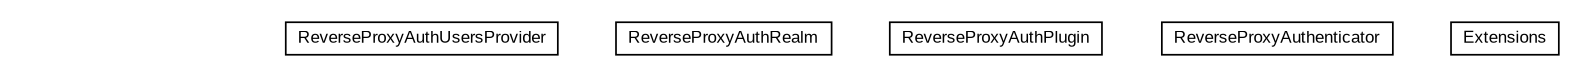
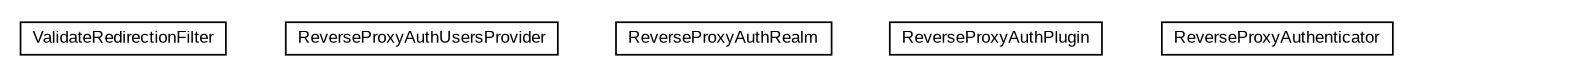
  digraph {
    nodesep=0.25
    ranksep=0.5
    node [fontcolor=black fontname=arial fontsize=10.0 shape=plaintext]
+   n1 [label=<<table title="net.trajano.sonar.plugins.reverseproxyauth.ValidateRedirectionFilter" border="0" cellborder="1" cellspacing="0" cellpadding="2" port="p" href="./ValidateRedirectionFilter.html"> 		<tr><td><table border="0" cellspacing="0" cellpadding="1"> <tr><td align="center" balign="center"> ValidateRedirectionFilter </td></tr> 		</table></td></tr> 		</table>>]
    n2 [label=<<table title="net.trajano.sonar.plugins.reverseproxyauth.ReverseProxyAuthUsersProvider" border="0" cellborder="1" cellspacing="0" cellpadding="2" port="p" href="./ReverseProxyAuthUsersProvider.html"> 		<tr><td><table border="0" cellspacing="0" cellpadding="1"> <tr><td align="center" balign="center"> ReverseProxyAuthUsersProvider </td></tr> 		</table></td></tr> 		</table>>]
    n3 [label=<<table title="net.trajano.sonar.plugins.reverseproxyauth.ReverseProxyAuthRealm" border="0" cellborder="1" cellspacing="0" cellpadding="2" port="p" href="./ReverseProxyAuthRealm.html"> 		<tr><td><table border="0" cellspacing="0" cellpadding="1"> <tr><td align="center" balign="center"> ReverseProxyAuthRealm </td></tr> 		</table></td></tr> 		</table>>]
    n4 [label=<<table title="net.trajano.sonar.plugins.reverseproxyauth.ReverseProxyAuthPlugin" border="0" cellborder="1" cellspacing="0" cellpadding="2" port="p" href="./ReverseProxyAuthPlugin.html"> 		<tr><td><table border="0" cellspacing="0" cellpadding="1"> <tr><td align="center" balign="center"> ReverseProxyAuthPlugin </td></tr> 		</table></td></tr> 		</table>>]
    n5 [label=<<table title="net.trajano.sonar.plugins.reverseproxyauth.ReverseProxyAuthenticator" border="0" cellborder="1" cellspacing="0" cellpadding="2" port="p" href="./ReverseProxyAuthenticator.html"> 		<tr><td><table border="0" cellspacing="0" cellpadding="1"> <tr><td align="center" balign="center"> ReverseProxyAuthenticator </td></tr> 		</table></td></tr> 		</table>>]
-   n6 [label=<<table title="net.trajano.sonar.plugins.reverseproxyauth.Extensions" border="0" cellborder="1" cellspacing="0" cellpadding="2" port="p" href="./Extensions.html"> 		<tr><td><table border="0" cellspacing="0" cellpadding="1"> <tr><td align="center" balign="center"> Extensions </td></tr> 		</table></td></tr> 		</table>>]
  }
